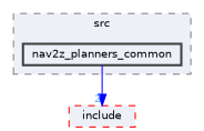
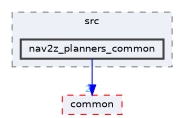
  digraph {
    compound=true
    node [fillcolor="#edf0f7" fontname=Helvetica fontsize=10 shape=box]
    n1 [color=grey25 height=0.2 label=nav2z_planners_common style="filled,bold" width=0.4]
-   n2 [color=red height=0.2 label=include style="filled,dashed" width=0.4]
+   n2 [color=red height=0.2 label=common style="filled,dashed" width=0.4]
    subgraph cluster_1 {
      bgcolor="#edf0f7"
      fontname=Helvetica
      fontsize=10
      label=src
      pencolor=grey50
      style="filled,dashed"
      n1
    }
    n1 -> n2 [color=blue fontcolor=steelblue1 fontname=Helvetica fontsize=10 headlabel=2 labeldistance=1.5 labelfontname=Helvetica labelfontsize=10]
  }
